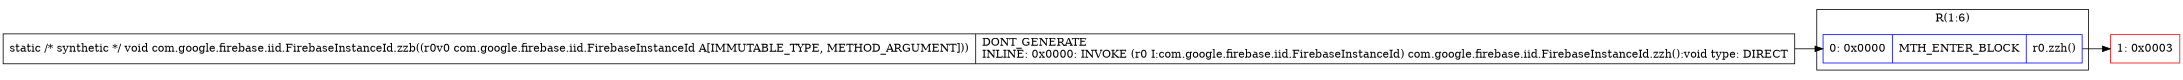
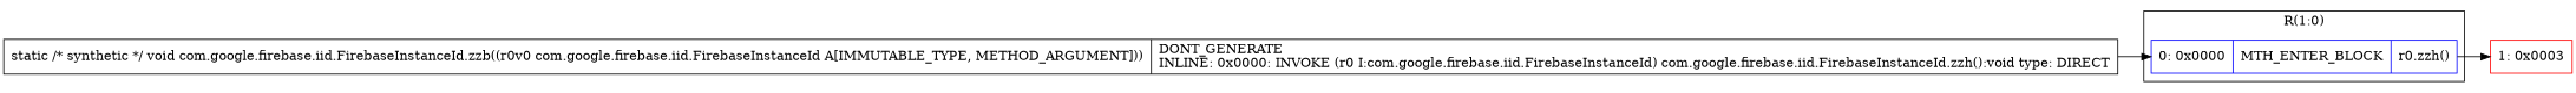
  digraph {
    rankdir=LR
    node [shape=record]
    n1 [color=blue label="{0\:\ 0x0000|MTH_ENTER_BLOCK\l|r0.zzh()\l}"]
    n2 [color=red label="{1\:\ 0x0003}"]
    n3 [label="{static \/* synthetic *\/ void com.google.firebase.iid.FirebaseInstanceId.zzb((r0v0 com.google.firebase.iid.FirebaseInstanceId A[IMMUTABLE_TYPE, METHOD_ARGUMENT]))  | DONT_GENERATE\lINLINE: 0x0000: INVOKE  (r0 I:com.google.firebase.iid.FirebaseInstanceId) com.google.firebase.iid.FirebaseInstanceId.zzh():void type: DIRECT\l}"]
    subgraph cluster_1 {
-     label="R(1:6)"
+     label="R(1:0)"
      n1
    }
    n1 -> n2
    n3 -> n1
  }
